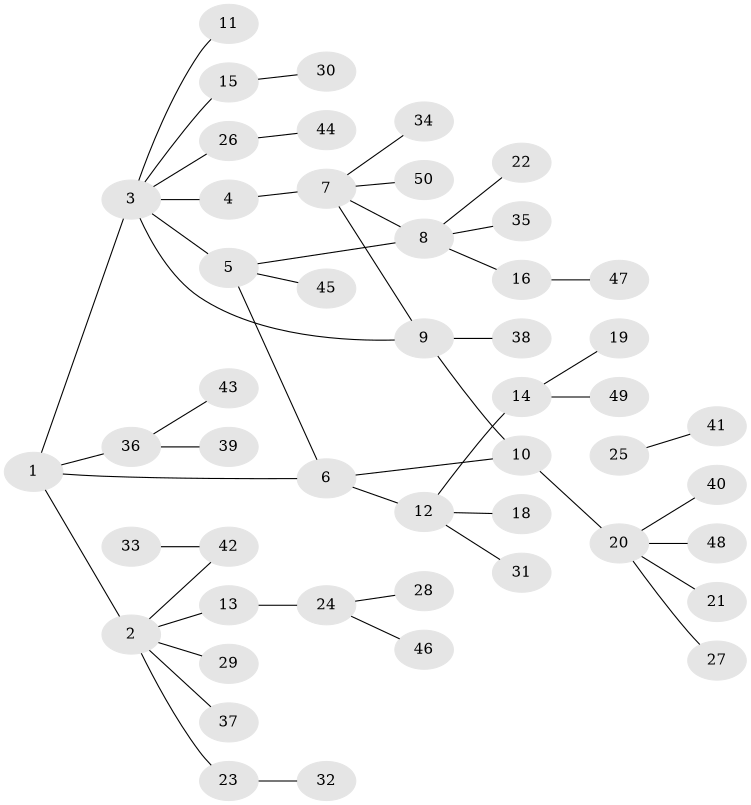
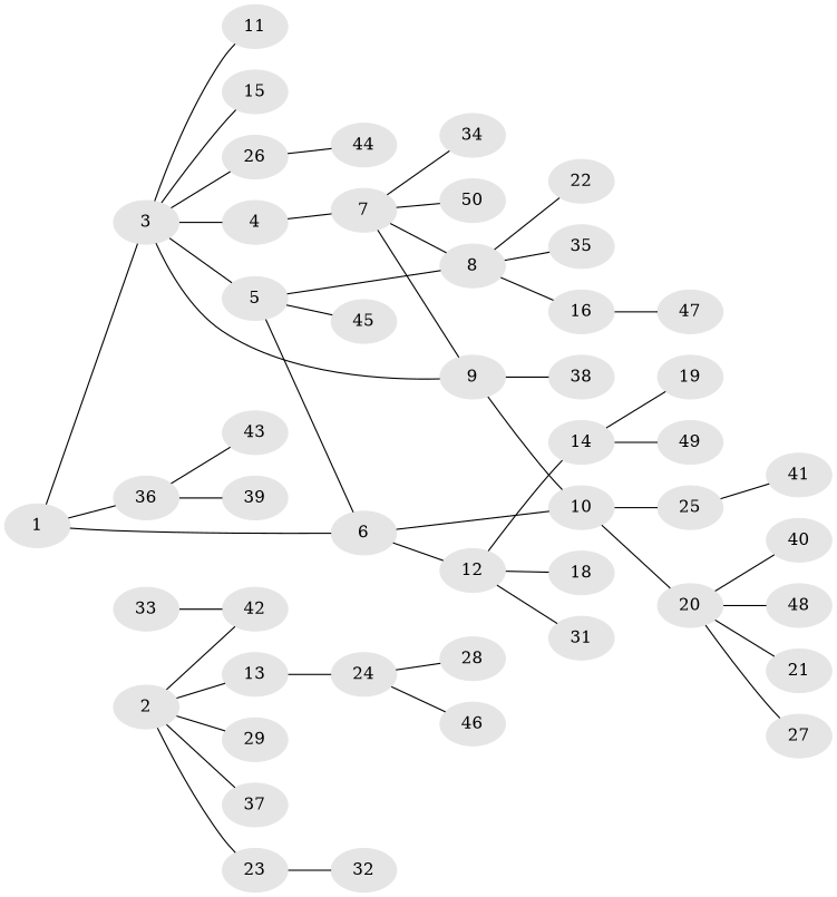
  graph {
    rankdir=LR
    node [color=gray90 style=filled]
    1
    2
    3
    6
    36
    13
    23
    29
    37
    42
    4
    5
    9
    11
    15
    26
    10
    12
    20
    25
    39
    43
    7
    8
    34
    50
    24
    32
    45
    38
-   30
    44
    16
    22
    35
    14
    18
    31
    47
    21
    27
    40
    48
    41
    19
    49
    28
    46
    33
-   1 -- 2
    1 -- 3
    1 -- 6
    1 -- 36
    2 -- 13
    2 -- 23
    2 -- 29
    2 -- 37
    2 -- 42
    3 -- 4
    3 -- 5
    3 -- 9
    3 -- 11
    3 -- 15
    3 -- 26
    6 -- 10
    6 -- 12
    36 -- 39
    36 -- 43
    13 -- 24
    23 -- 32
    4 -- 7
    5 -- 6
    5 -- 8
    5 -- 45
    9 -- 10
    9 -- 38
-   15 -- 30
    26 -- 44
    10 -- 20
+   10 -- 25
    12 -- 14
    12 -- 18
    12 -- 31
    20 -- 21
    20 -- 27
    20 -- 40
    20 -- 48
    25 -- 41
    7 -- 9
    7 -- 8
    7 -- 34
    7 -- 50
    8 -- 16
    8 -- 22
    8 -- 35
    24 -- 28
    24 -- 46
    16 -- 47
    14 -- 19
    14 -- 49
    33 -- 42
  }
